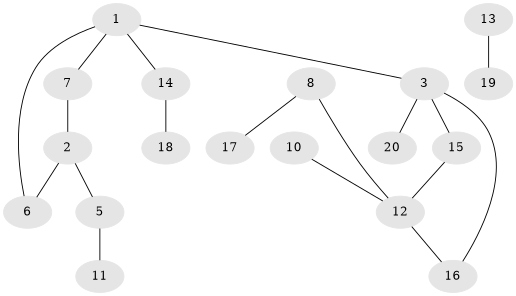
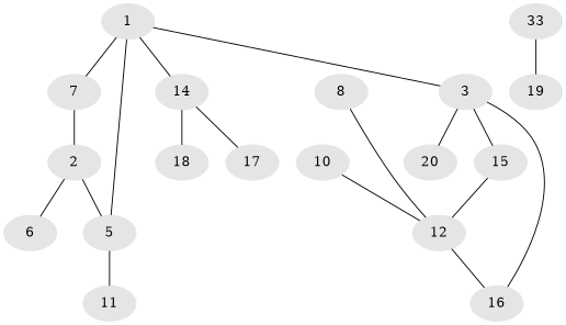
  graph {
    node [color=gray90 style=filled]
    1
    3
    6
    7
    14
    2
    5
    15
    16
    20
    18
    11
    10
    12
    8
    17
-   13
+   13 [label=33]
    19
    1 -- 3
-   1 -- 6
+   1 -- 5
    1 -- 7
    1 -- 14
    3 -- 15
    3 -- 16
    3 -- 20
    7 -- 2
    14 -- 18
    2 -- 6
    2 -- 5
    5 -- 11
    15 -- 12
    10 -- 12
    12 -- 16
    8 -- 12
-   8 -- 17
+   14 -- 17
    13 -- 19
  }
